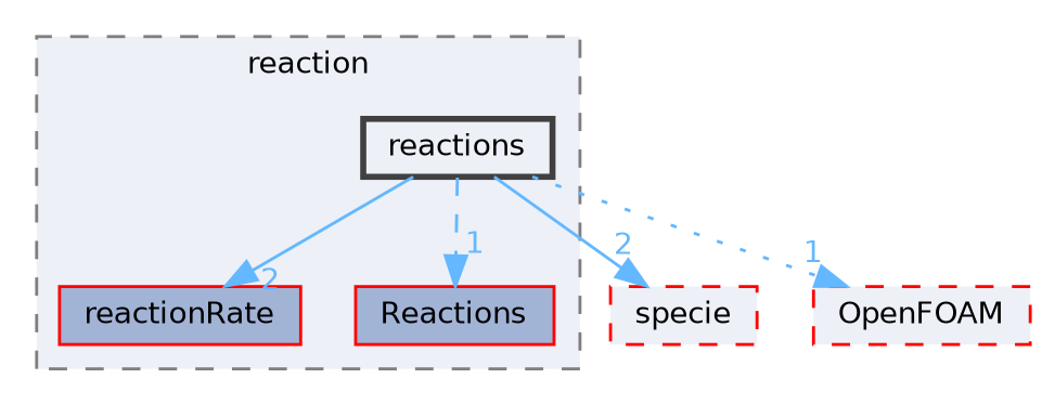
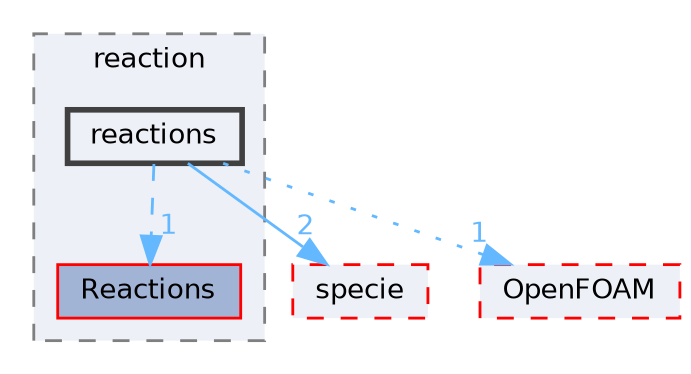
  digraph {
    compound=true
    node [color=red fillcolor="#edf0f7" fontname=Helvetica fontsize=10 shape=box style=filled]
    edge [color=steelblue1 fontcolor=steelblue1 fontname=Helvetica fontsize=10 headlabel=2 labeldistance=1.5 labelfontname=Helvetica labelfontsize=10 style=solid]
-   n1 [fillcolor="#a2b4d6" height=0.2 label=reactionRate width=0.4]
    n2 [fillcolor="#a2b4d6" height=0.2 label=Reactions width=0.4]
    n3 [color=grey25 height=0.2 label=reactions style="filled,bold" width=0.4]
    n4 [height=0.2 label=specie style="filled,dashed" width=0.4]
    n5 [height=0.2 label=OpenFOAM style="filled,dashed" width=0.4]
    subgraph cluster_1 {
      bgcolor="#edf0f7"
      fontname=Helvetica
      fontsize=10
      label=reaction
      pencolor=grey50
      style="filled,dashed"
-     n1
      n2
      n3
    }
-   n3 -> n1
    n3 -> n2 [headlabel=1 style=dashed]
    n3 -> n4
    n3 -> n5 [headlabel=1 style=dotted]
  }
